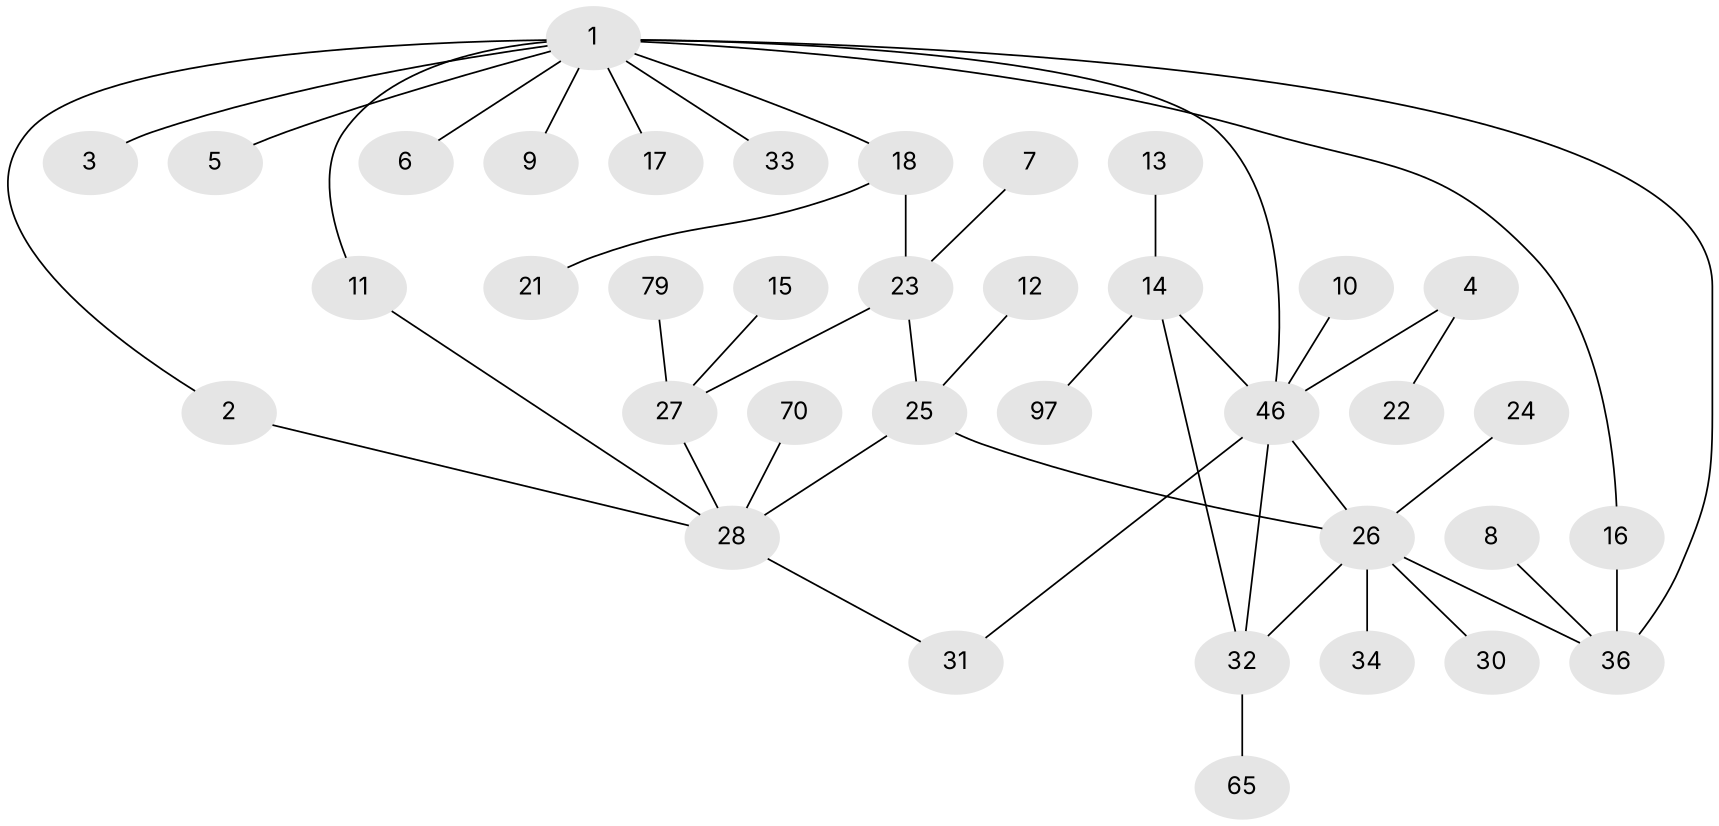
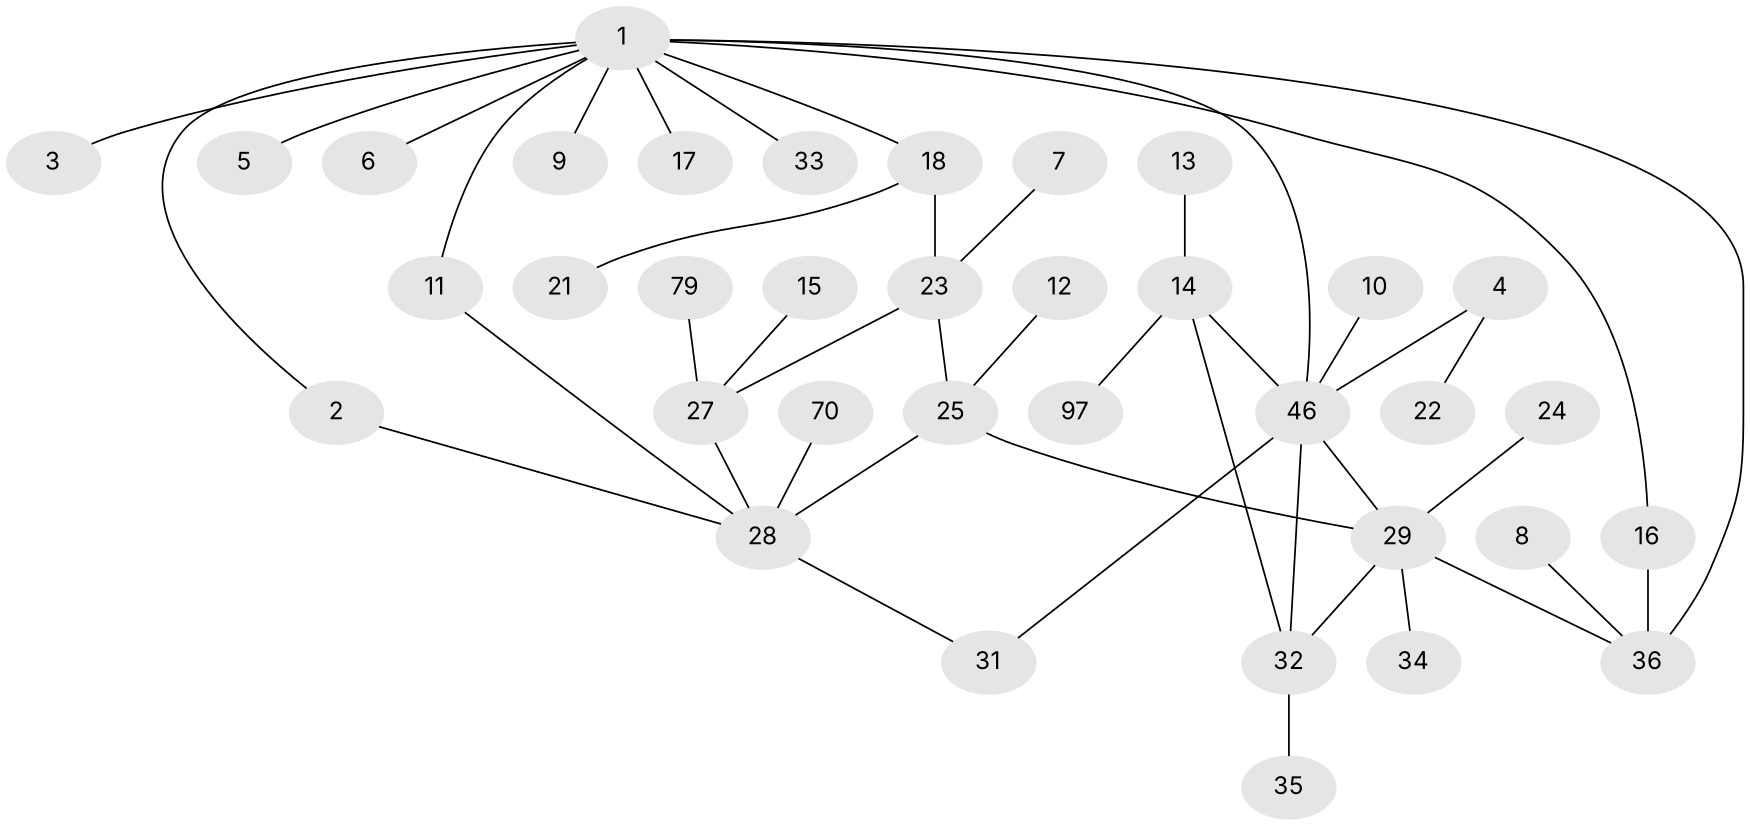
  graph {
    fontname=Inter
    node [color=gray90 fontname=Inter style=filled]
    edge [fontname=Inter weight=1.0]
    1
    2
    3
    5
    6
    9
    16
    17
    18
    n10 [label=46]
    33
    36
    11
    28
    23
    21
    25
    27
-   29 [label=26]
+   29
    32
    31
    4
    22
    7
    8
    10
    12
    13
    14
    n30 [label=97]
    15
    n32 [label=79]
    n33 [label=70]
    24
-   30
    34
-   35 [label=65]
+   35
    1 -- 2
    1 -- 3
    1 -- 5
    1 -- 6
    1 -- 9
    1 -- 16
    1 -- 17
    1 -- 18
    1 -- n10
    1 -- 33
    1 -- 36
    1 -- 11
    2 -- 28
    16 -- 36 [weight=2.0]
    18 -- 23
    18 -- 21
    n10 -- 29
    n10 -- 32
    n10 -- 31
    11 -- 28
    28 -- 31
    23 -- 25
    23 -- 27
    25 -- 28
    25 -- 29
    27 -- 28
    29 -- 36
    29 -- 32
-   29 -- 30
    29 -- 34
    32 -- 35
    4 -- n10
    4 -- 22
    7 -- 23
    8 -- 36
    10 -- n10
    12 -- 25
    13 -- 14
    14 -- n10
    14 -- 32
    14 -- n30
    15 -- 27
    n32 -- 27
    n33 -- 28
    24 -- 29
  }
